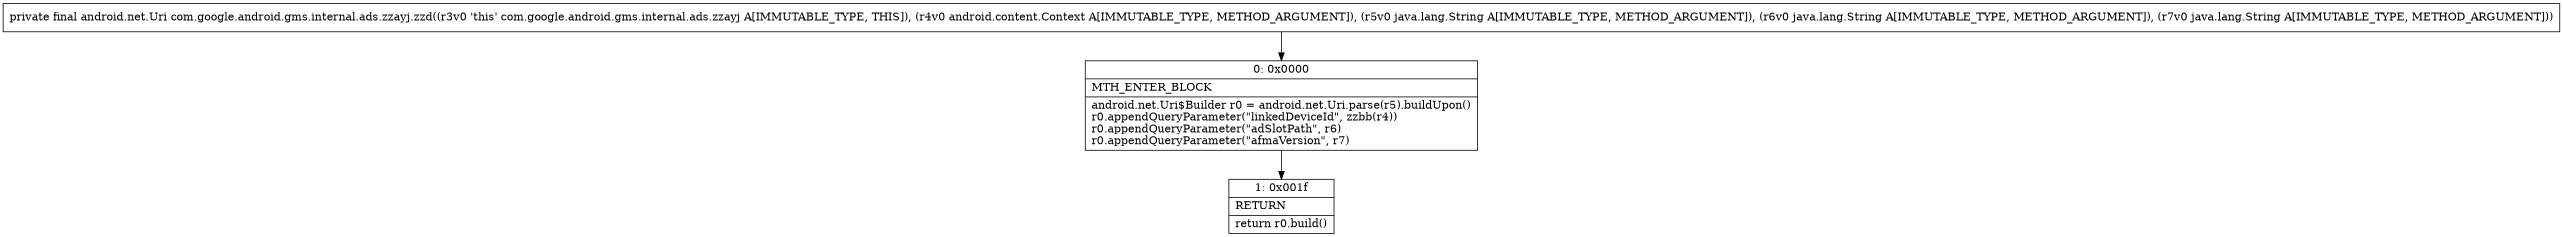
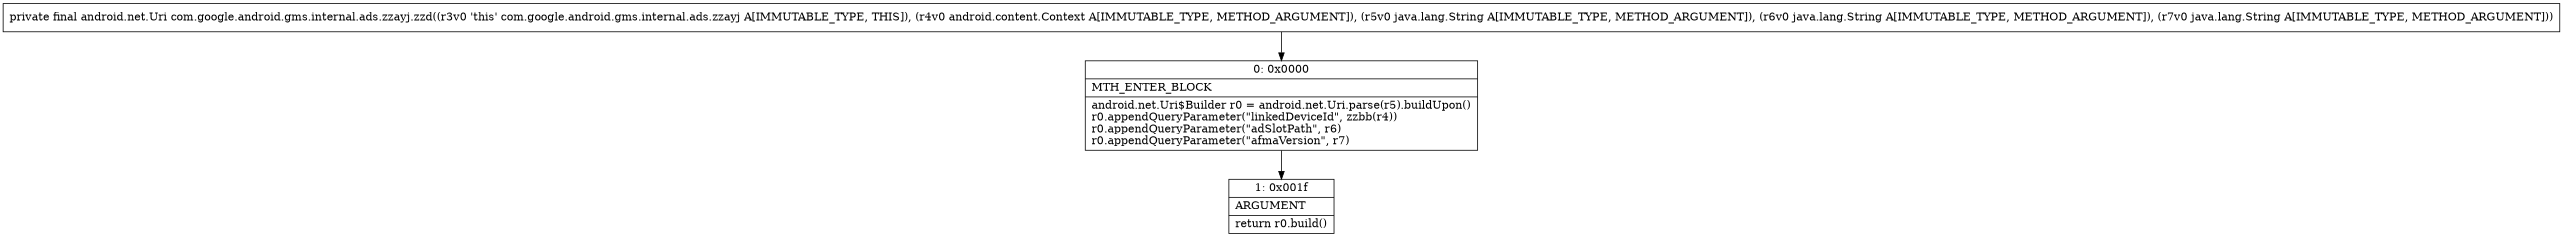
  digraph {
    node [shape=record]
    n1 [label="{0\:\ 0x0000|MTH_ENTER_BLOCK\l|android.net.Uri$Builder r0 = android.net.Uri.parse(r5).buildUpon()\lr0.appendQueryParameter(\"linkedDeviceId\", zzbb(r4))\lr0.appendQueryParameter(\"adSlotPath\", r6)\lr0.appendQueryParameter(\"afmaVersion\", r7)\l}"]
-   n2 [label="{1\:\ 0x001f|RETURN\l|return r0.build()\l}"]
+   n2 [label="{1\:\ 0x001f|ARGUMENT\l|return r0.build()\l}"]
    n3 [label="{private final android.net.Uri com.google.android.gms.internal.ads.zzayj.zzd((r3v0 'this' com.google.android.gms.internal.ads.zzayj A[IMMUTABLE_TYPE, THIS]), (r4v0 android.content.Context A[IMMUTABLE_TYPE, METHOD_ARGUMENT]), (r5v0 java.lang.String A[IMMUTABLE_TYPE, METHOD_ARGUMENT]), (r6v0 java.lang.String A[IMMUTABLE_TYPE, METHOD_ARGUMENT]), (r7v0 java.lang.String A[IMMUTABLE_TYPE, METHOD_ARGUMENT])) }"]
    n1 -> n2
    n3 -> n1
  }
